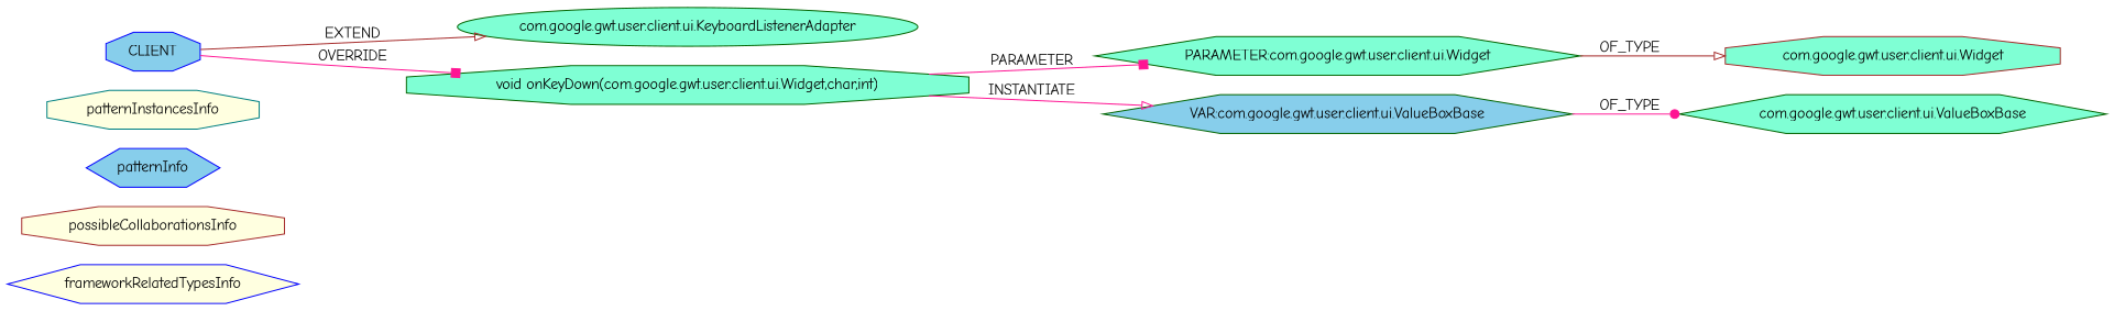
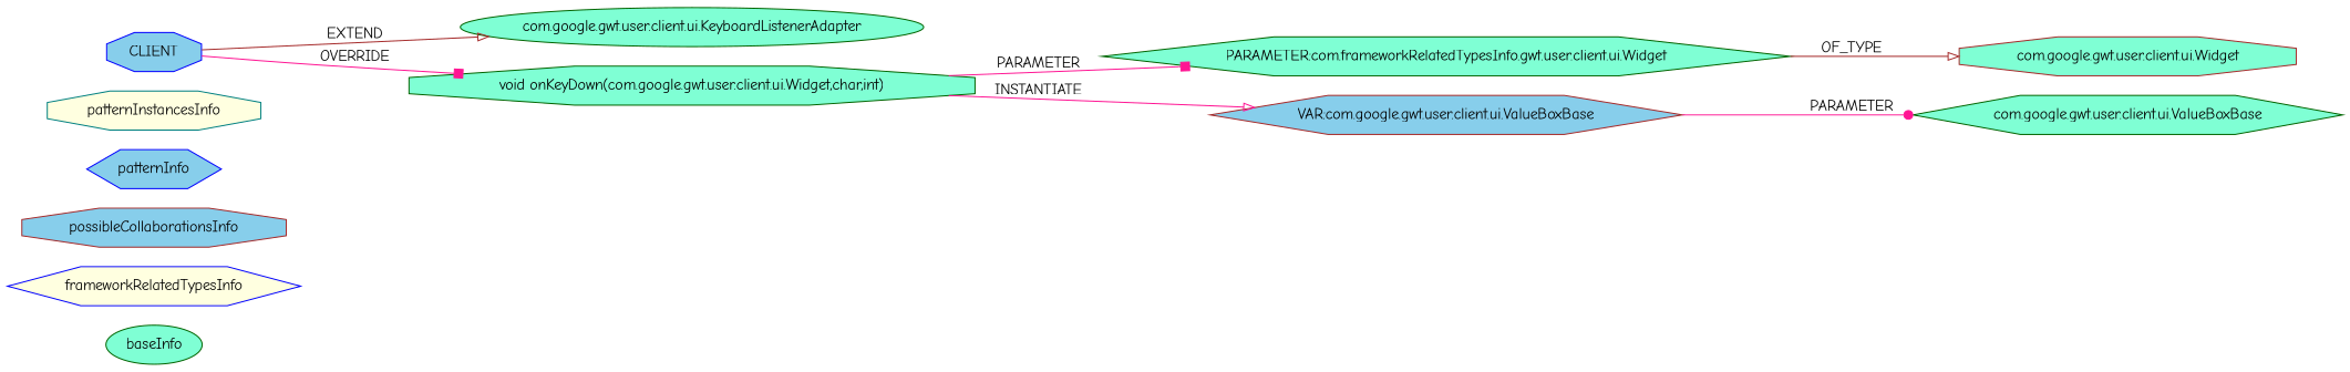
  digraph {
    fontname="Comic Neue"
    rankdir=LR
    node [color=darkgreen fillcolor=aquamarine fontname="Comic Neue" shape=hexagon style=filled isFrameworkType=false]
    edge [arrowhead=onormal color=deeppink fontname="Comic Neue"]
+   baseInfo [category=pattern graphId=1692 isAnonymous=false possibleRelation=false shape=ellipse isFrameworkType=""]
    frameworkRelatedTypesInfo [0="com.google.gwt.user.client.ui.KeyboardListenerAdapter" color=blue fillcolor=lightyellow isFrameworkType=""]
-   possibleCollaborationsInfo [color=brown fillcolor=lightyellow shape=octagon isFrameworkType=""]
+   possibleCollaborationsInfo [color=brown fillcolor=skyblue shape=octagon isFrameworkType=""]
    patternInfo [color=blue fillcolor=skyblue frequency=2.0 patternRootClient=0 isFrameworkType=""]
    patternInstancesInfo [0="jaxzin-gwt-common-widgets~/jaxzin-gwt-common-widgets/gwt-common-widgets-master/src/com/jaxzin/gwt/ui/client/autocompletion/AutoCompletionTextBox.java~DefaultKeyboardListener~3135" 1="jaxzin-gwt-common-widgets~/jaxzin-gwt-common-widgets/gwt-common-widgets-master/src/com/jaxzin/gwt/ui/client/table/grid/edit/EditableGrid.java~GridNavigator~3143" color=teal fillcolor=lightyellow shape=octagon isFrameworkType=""]
    n6 [label="com.google.gwt.user.client.ui.KeyboardListenerAdapter" shape=ellipse vertexType=FRAMEWORK_CLASS_TYPE]
    n7 [color=blue fillcolor=skyblue label=CLIENT shape=octagon vertexType=ROOT_CLIENT_CLASS_DECLARATION]
    n8 [label="void onKeyDown(com.google.gwt.user.client.ui.Widget,char,int)" shape=octagon vertexType=OVERRIDING_METHOD_DECLARATION]
-   n9 [label="PARAMETER:com.google.gwt.user.client.ui.Widget" vertexType=PARAMETER_DECLARATION]
-   n10 [fillcolor=skyblue label="VAR:com.google.gwt.user.client.ui.ValueBoxBase" vertexType=VARIABLE_EXPRESION]
+   n9 [label="PARAMETER:com.frameworkRelatedTypesInfo.gwt.user.client.ui.Widget" vertexType=PARAMETER_DECLARATION]
+   n10 [color=brown fillcolor=skyblue label="VAR:com.google.gwt.user.client.ui.ValueBoxBase" vertexType=VARIABLE_EXPRESION]
    n11 [color=brown label="com.google.gwt.user.client.ui.Widget" shape=octagon vertexType=FRAMEWORK_CLASS_TYPE]
    n12 [label="com.google.gwt.user.client.ui.ValueBoxBase" vertexType=FRAMEWORK_CLASS_TYPE]
    n7 -> n6 [color=brown label=EXTEND]
    n7 -> n8 [arrowhead=box label=OVERRIDE]
    n8 -> n9 [arrowhead=box label=PARAMETER]
    n8 -> n10 [label=INSTANTIATE]
    n9 -> n11 [color=brown label=OF_TYPE]
-   n10 -> n12 [arrowhead=dot label=OF_TYPE]
+   n10 -> n12 [arrowhead=dot label=PARAMETER]
  }
